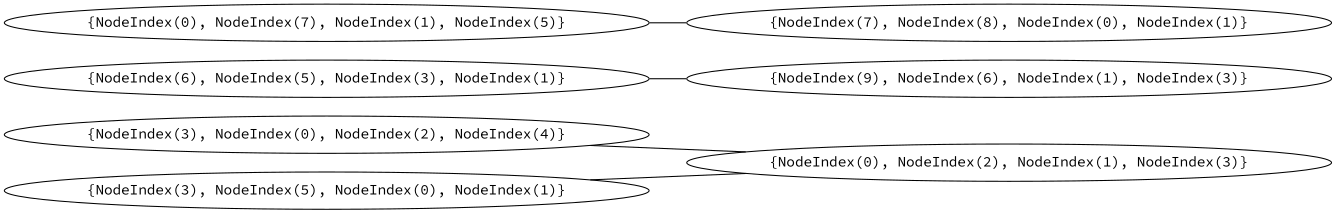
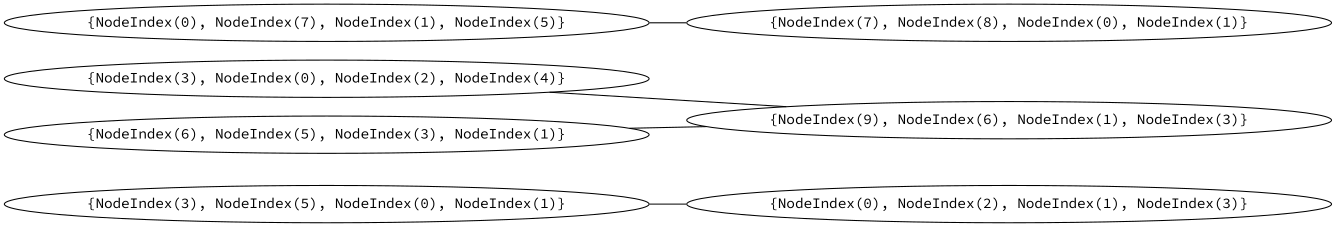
  graph {
    fontname="Source Code Pro"
    rankdir=LR
    node [fontname="Source Code Pro"]
    edge [fontname="Source Code Pro"]
    n1 [label="{NodeIndex(0), NodeIndex(2), NodeIndex(1), NodeIndex(3)}"]
    n2 [label="{NodeIndex(9), NodeIndex(6), NodeIndex(1), NodeIndex(3)}"]
    n3 [label="{NodeIndex(7), NodeIndex(8), NodeIndex(0), NodeIndex(1)}"]
    n4 [label="{NodeIndex(3), NodeIndex(0), NodeIndex(2), NodeIndex(4)}"]
    n5 [label="{NodeIndex(3), NodeIndex(5), NodeIndex(0), NodeIndex(1)}"]
    n6 [label="{NodeIndex(6), NodeIndex(5), NodeIndex(3), NodeIndex(1)}"]
    n7 [label="{NodeIndex(0), NodeIndex(7), NodeIndex(1), NodeIndex(5)}"]
-   n4 -- n1
+   n4 -- n2
    n5 -- n1
    n6 -- n2
    n7 -- n3
  }
